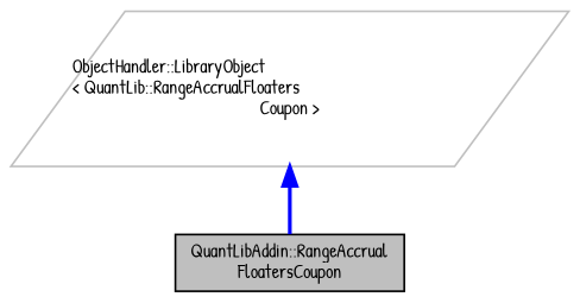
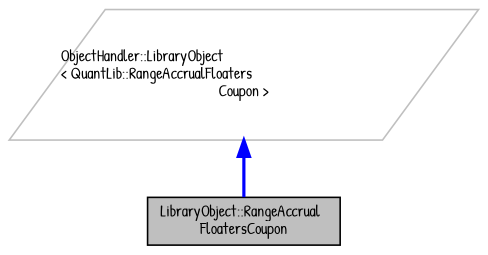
  digraph {
    fontname="Patrick Hand"
    node [fontname="Patrick Hand" fontsize=10 style=filled]
-   n1 [color=black fillcolor=grey75 fontcolor=black height=0.2 label="QuantLibAddin::RangeAccrual\lFloatersCoupon" shape=box width=0.4]
+   n1 [color=black fillcolor=grey75 fontcolor=black height=0.2 label="LibraryObject::RangeAccrual\lFloatersCoupon" shape=box width=0.4]
    n2 [color=grey75 fillcolor=white height=0.2 label="ObjectHandler::LibraryObject\l\< QuantLib::RangeAccrualFloaters\lCoupon \>" shape=parallelogram width=0.4]
    n2 -> n1 [color=blue dir=back fontname="Patrick Hand" fontsize=10 labelfontname=Helvetica labelfontsize=10 style=bold]
  }
